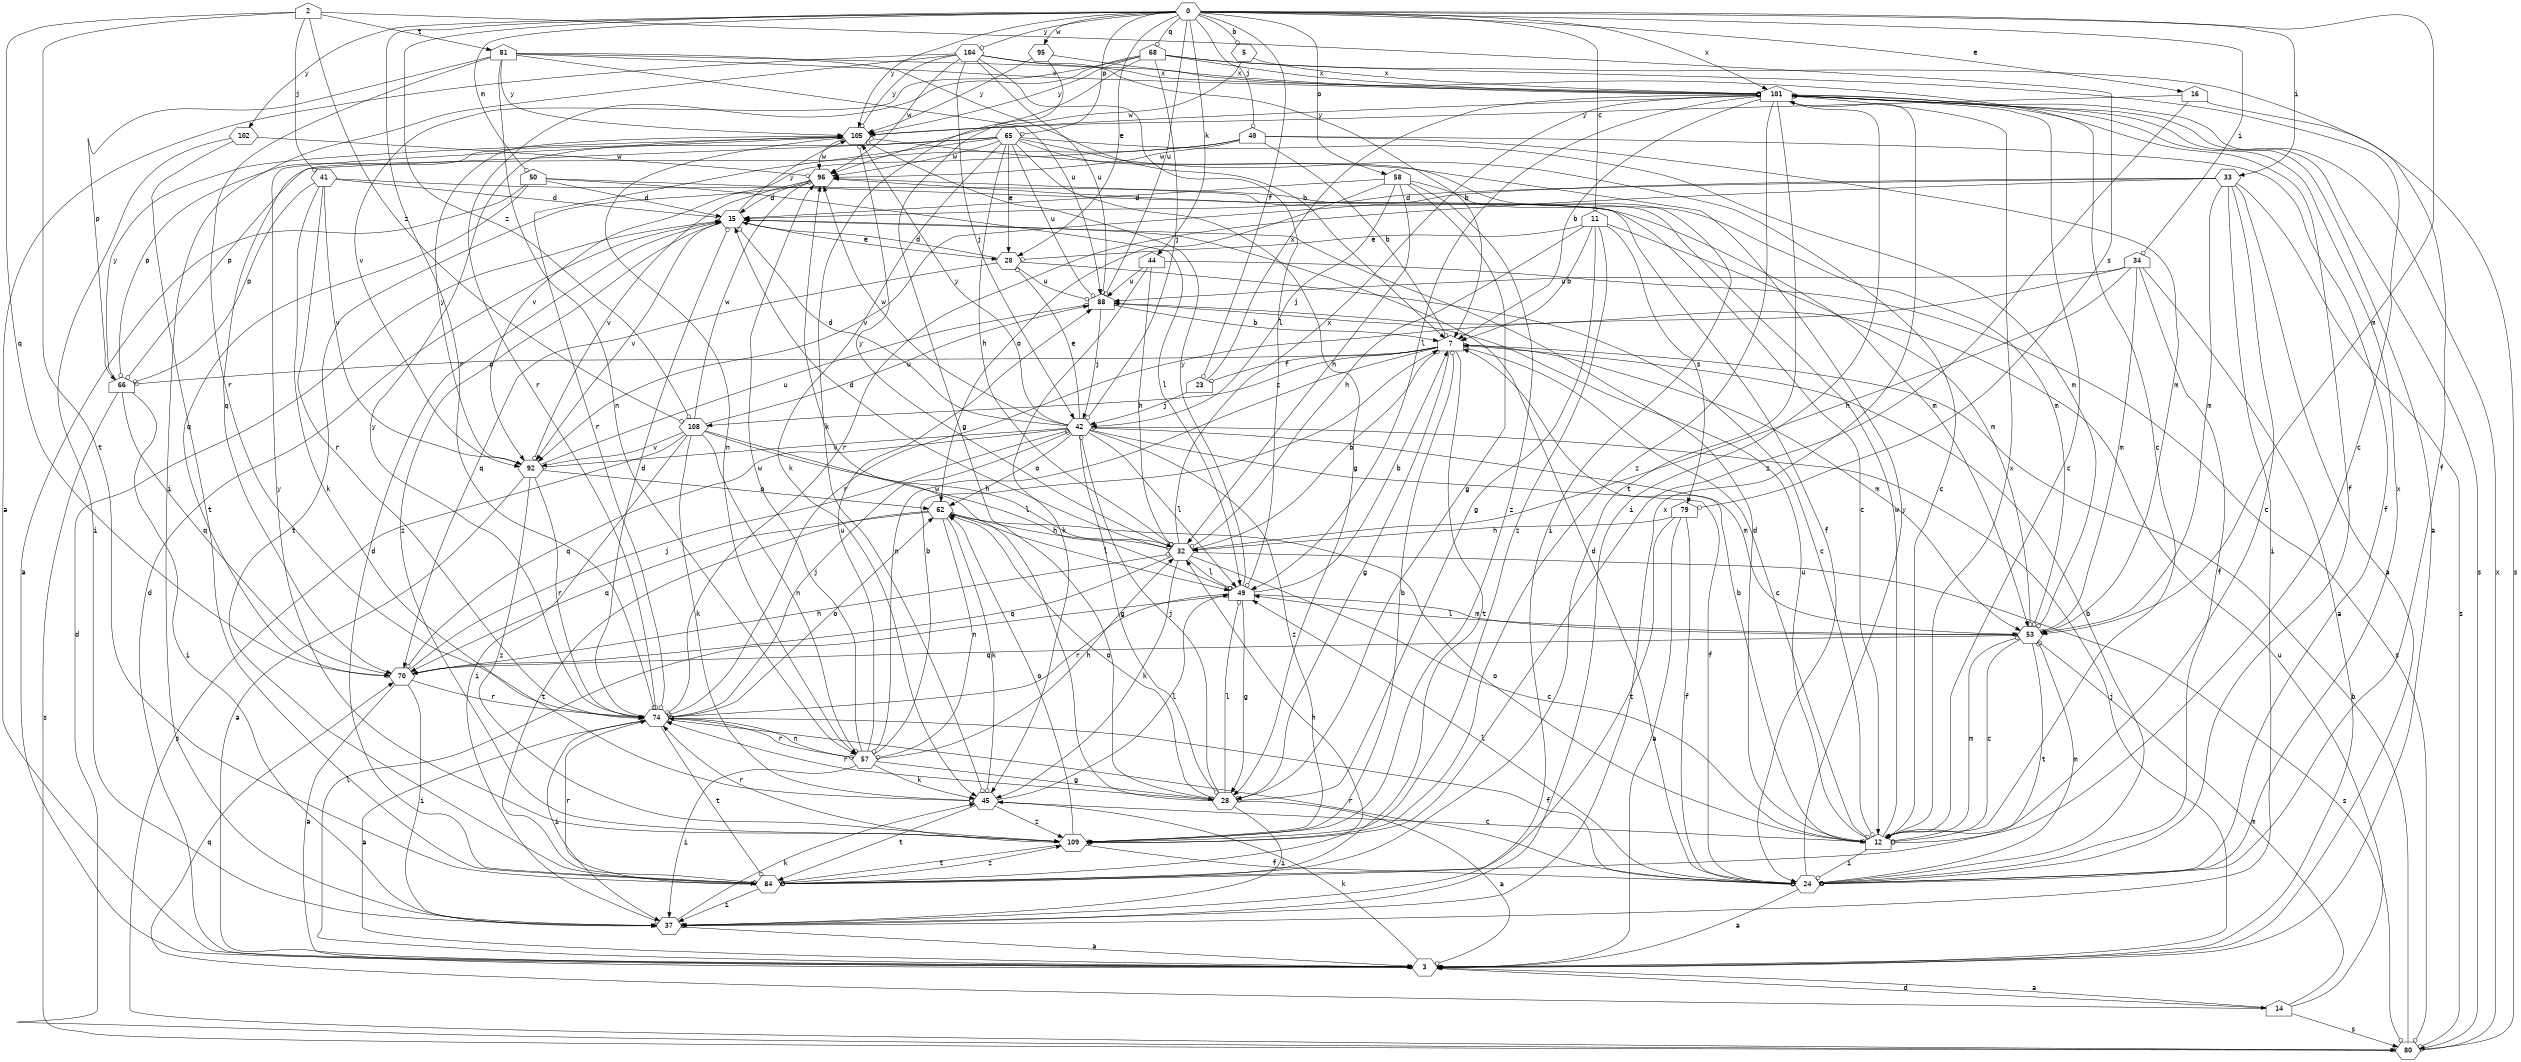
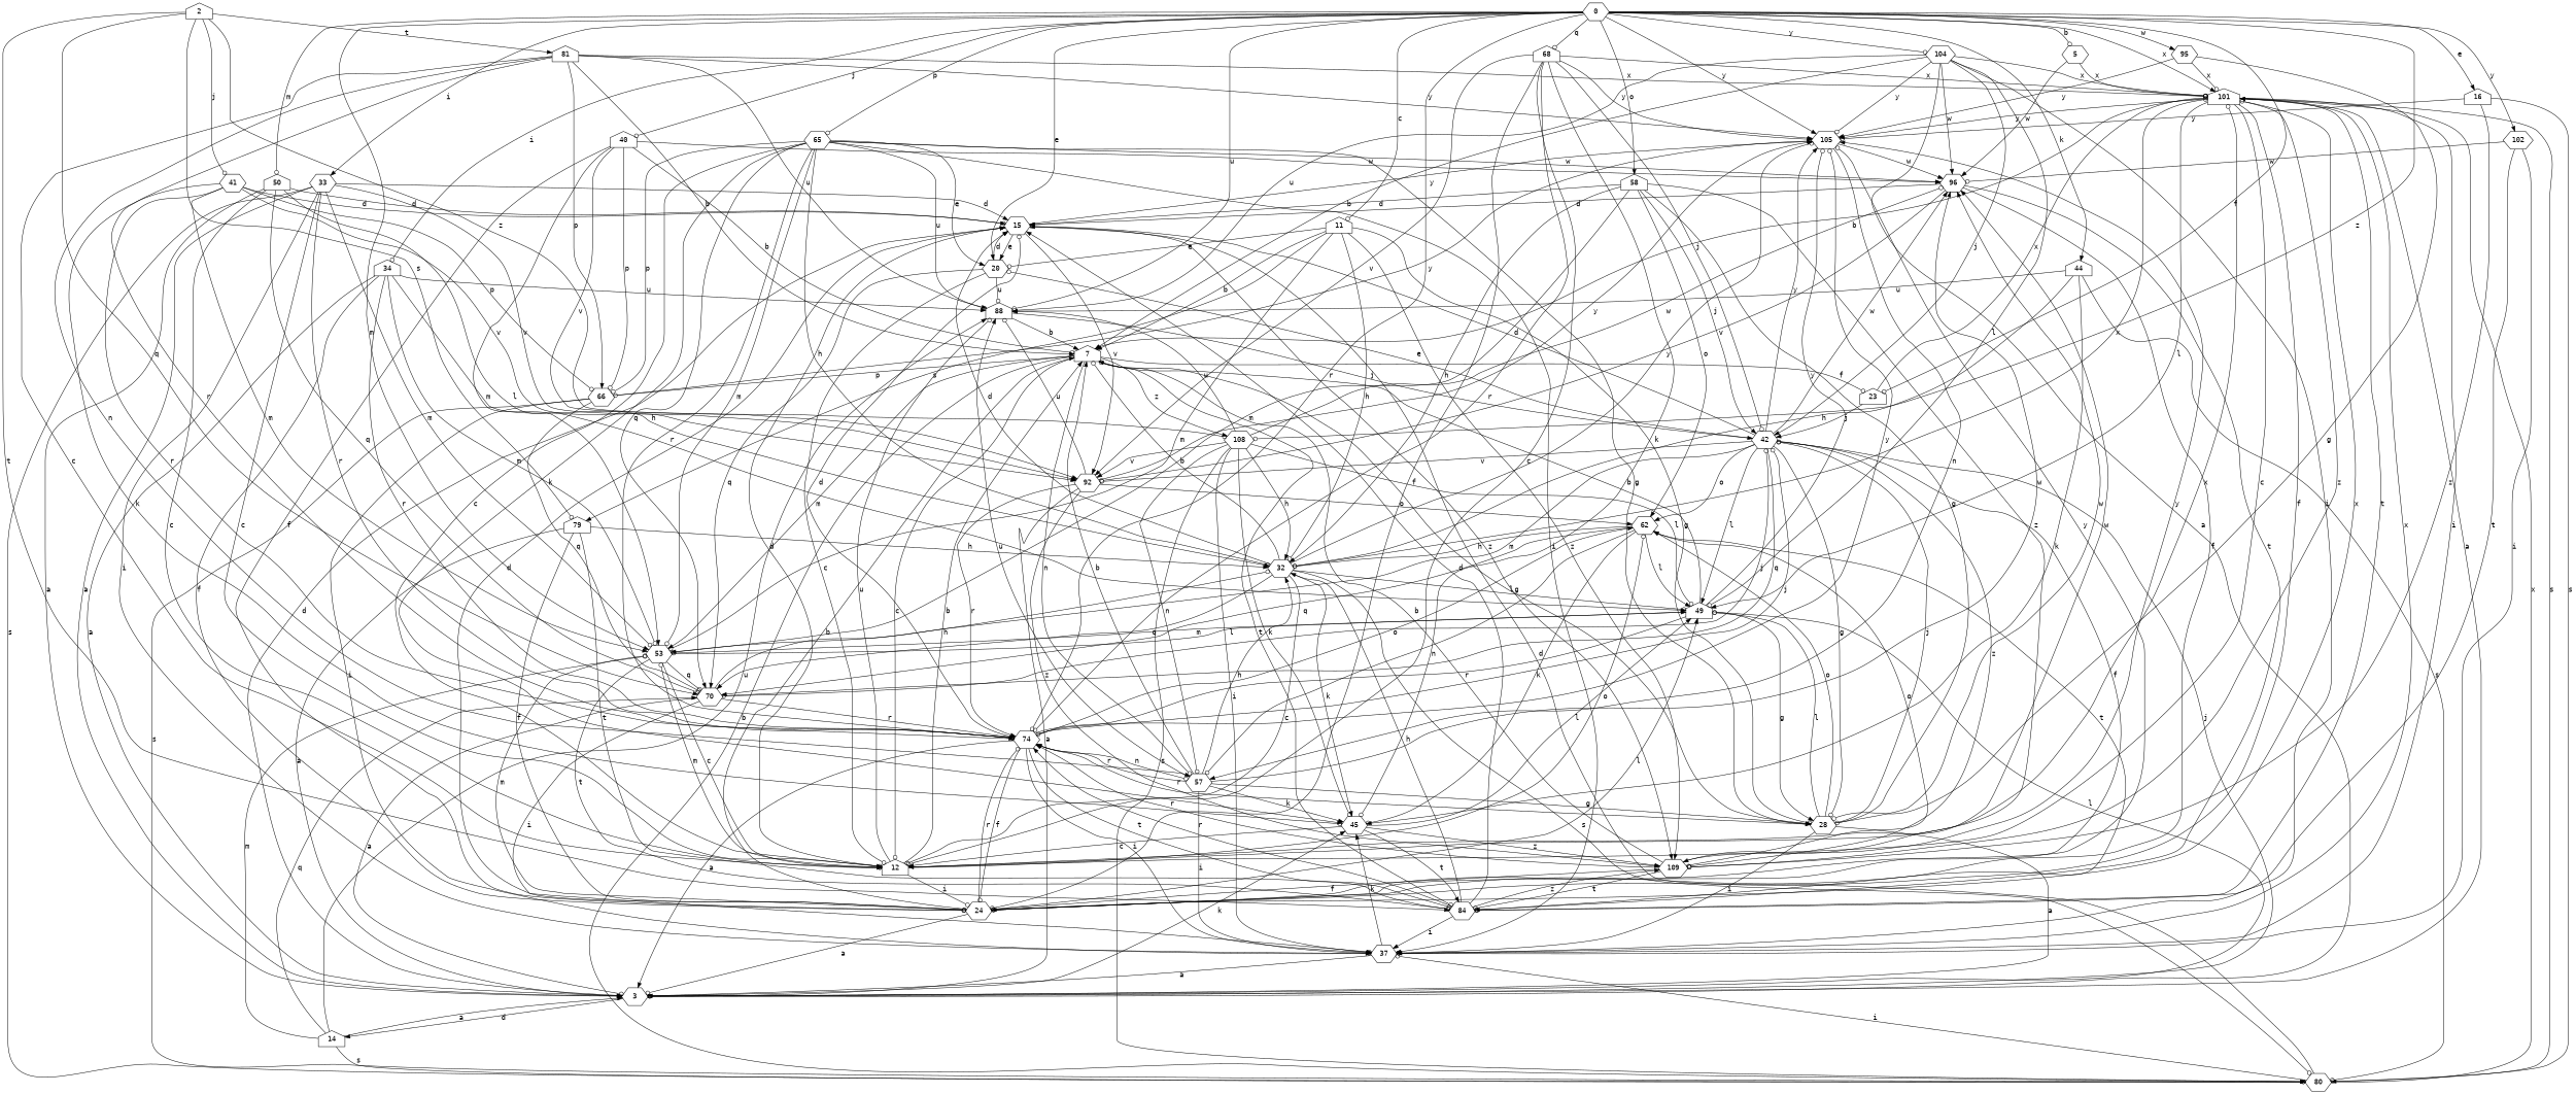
  strict digraph {
    fontname="DejaVu Sans Mono"
    node [fontname="DejaVu Sans Mono" shape=hexagon]
    edge [arrowhead=normal fontname="DejaVu Sans Mono"]
    0
    5
    11 [shape=house]
    16 [shape=house]
    20
    23 [shape=house]
    33
    34 [shape=house]
    40 [shape=house]
    44 [shape=house]
    50 [shape=house]
    53
    58 [shape=house]
    65
    68 [shape=house]
    74
    88 [shape=house]
    95
    101 [shape=house]
    102
    104
    105
    108
    96
    79 [shape=house]
    7 [shape=house]
    28
    32
    109
    80
    70
    15
    12 [shape=house]
    42
    3
    92
    37
    24
-   66 [shape=house]
+   66
    45
    49 [shape=house]
    84
    62
    57
    2 [shape=house]
    41
    81 [shape=house]
    14 [shape=house]
    0 -> 5 [arrowhead=odot label=b]
    0 -> 11 [arrowhead=odot label=c]
    0 -> 16 [label=e]
    0 -> 20 [label=e]
    0 -> 23 [arrowhead=odot label=f]
    0 -> 33 [label=i]
    0 -> 34 [arrowhead=odot label=i]
    0 -> 40 [arrowhead=odot label=j]
    0 -> 44 [label=k]
    0 -> 50 [arrowhead=odot label=m]
    0 -> 53 [label=m]
    0 -> 58 [label=o]
    0 -> 65 [arrowhead=odot label=p]
    0 -> 68 [arrowhead=odot label=q]
    0 -> 74 [arrowhead=odot label=r]
    0 -> 88 [arrowhead=odot label=u]
    0 -> 95 [label=w]
    0 -> 101 [label=x]
    0 -> 102 [label=y]
    0 -> 104 [arrowhead=odot label=y]
    0 -> 105 [label=y]
    0 -> 108 [arrowhead=odot label=z]
    5 -> 101 [arrowhead=odot label=x]
    5 -> 96 [label=w]
    11 -> 20 [arrowhead=odot label=e]
    11 -> 53 [arrowhead=odot label=m]
    11 -> 79 [label=s]
    11 -> 7 [label=b]
    11 -> 28 [arrowhead=odot label=g]
    11 -> 32 [arrowhead=odot label=h]
    11 -> 109 [label=z]
    16 -> 105 [arrowhead=odot label=y]
    16 -> 109 [arrowhead=odot label=z]
    16 -> 80 [arrowhead=odot label=s]
    20 -> 88 [arrowhead=odot label=u]
    20 -> 70 [label=q]
    20 -> 15 [label=d]
    20 -> 12 [arrowhead=odot label=c]
    23 -> 101 [arrowhead=odot label=x]
    23 -> 42 [label=j]
    33 -> 53 [arrowhead=odot label=m]
    33 -> 74 [arrowhead=odot label=r]
    33 -> 80 [arrowhead=odot label=s]
    33 -> 15 [label=d]
    33 -> 12 [label=c]
    33 -> 3 [label=a]
    33 -> 92 [label=v]
    33 -> 37 [arrowhead=odot label=i]
    34 -> 53 [arrowhead=odot label=m]
    34 -> 74 [arrowhead=odot label=r]
    34 -> 88 [label=u]
    34 -> 32 [label=h]
    34 -> 3 [label=a]
    34 -> 24 [arrowhead=odot label=f]
    40 -> 53 [label=m]
    40 -> 96 [label=w]
    40 -> 7 [arrowhead=odot label=b]
    40 -> 92 [label=v]
    40 -> 24 [arrowhead=odot label=f]
    40 -> 66 [arrowhead=odot label=p]
    44 -> 88 [label=u]
    44 -> 32 [arrowhead=odot label=h]
    44 -> 80 [arrowhead=odot label=s]
    44 -> 45 [label=k]
    50 -> 70 [arrowhead=odot label=q]
    50 -> 15 [label=d]
    50 -> 12 [label=c]
    50 -> 3 [arrowhead=odot label=a]
    50 -> 49 [label=l]
    53 -> 70 [arrowhead=odot label=q]
    53 -> 12 [arrowhead=odot label=c]
    53 -> 49 [label=l]
    53 -> 84 [arrowhead=odot label=t]
    58 -> 53 [arrowhead=odot label=m]
    58 -> 28 [arrowhead=odot label=g]
    58 -> 32 [label=h]
    58 -> 109 [label=z]
    58 -> 15 [label=d]
    58 -> 42 [label=j]
    58 -> 62 [label=o]
    65 -> 20 [label=e]
    65 -> 53 [arrowhead=odot label=m]
    65 -> 74 [arrowhead=odot label=r]
    65 -> 88 [arrowhead=odot label=u]
    65 -> 96 [label=w]
    65 -> 28 [label=g]
    65 -> 32 [arrowhead=odot label=h]
    65 -> 70 [label=q]
    65 -> 12 [arrowhead=odot label=c]
    65 -> 37 [label=i]
    65 -> 66 [arrowhead=odot label=p]
    65 -> 45 [label=k]
    68 -> 74 [arrowhead=odot label=r]
    68 -> 101 [arrowhead=odot label=x]
    68 -> 105 [label=y]
    68 -> 12 [arrowhead=odot label=c]
    68 -> 42 [arrowhead=odot label=j]
    68 -> 92 [label=v]
    68 -> 24 [arrowhead=odot label=f]
    68 -> 45 [arrowhead=odot label=k]
    74 -> 105 [arrowhead=odot label=y]
    74 -> 15 [arrowhead=odot label=d]
    74 -> 42 [arrowhead=odot label=j]
    74 -> 3 [label=a]
    74 -> 37 [label=i]
    74 -> 24 [arrowhead=odot label=f]
    74 -> 84 [arrowhead=odot label=t]
    74 -> 62 [label=o]
    74 -> 57 [arrowhead=odot label=n]
    88 -> 7 [label=b]
    88 -> 42 [label=j]
    95 -> 101 [arrowhead=odot label=x]
    95 -> 105 [label=y]
    95 -> 28 [arrowhead=odot label=g]
    101 -> 105 [label=y]
    101 -> 7 [label=b]
    101 -> 109 [arrowhead=odot label=z]
    101 -> 80 [label=s]
    101 -> 12 [label=c]
    101 -> 3 [arrowhead=odot label=a]
    101 -> 37 [label=i]
    101 -> 24 [arrowhead=odot label=f]
    101 -> 49 [label=l]
    101 -> 84 [arrowhead=odot label=t]
    102 -> 96 [arrowhead=odot label=w]
    102 -> 37 [arrowhead=odot label=i]
    102 -> 84 [arrowhead=odot label=t]
    104 -> 88 [arrowhead=odot label=u]
    104 -> 101 [arrowhead=odot label=x]
    104 -> 105 [arrowhead=odot label=y]
    104 -> 96 [label=w]
    104 -> 7 [label=b]
    104 -> 42 [label=j]
    104 -> 3 [arrowhead=odot label=a]
    104 -> 37 [label=i]
    104 -> 49 [arrowhead=odot label=l]
    105 -> 96 [label=w]
    105 -> 57 [label=n]
    108 -> 88 [label=u]
    108 -> 96 [arrowhead=odot label=w]
    108 -> 32 [label=h]
    108 -> 80 [label=s]
    108 -> 92 [label=v]
    108 -> 37 [arrowhead=odot label=i]
    108 -> 45 [arrowhead=odot label=k]
    108 -> 49 [arrowhead=odot label=l]
    108 -> 57 [arrowhead=odot label=n]
    96 -> 15 [label=d]
    96 -> 92 [arrowhead=odot label=v]
    96 -> 24 [label=f]
    96 -> 84 [label=t]
    79 -> 32 [label=h]
    79 -> 3 [label=a]
    79 -> 24 [arrowhead=odot label=f]
    79 -> 84 [arrowhead=odot label=t]
    7 -> 23 [arrowhead=odot label=f]
    7 -> 53 [label=m]
    7 -> 108 [label=z]
    7 -> 28 [label=g]
    7 -> 12 [arrowhead=odot label=c]
    7 -> 66 [arrowhead=odot label=p]
    7 -> 84 [arrowhead=odot label=t]
    7 -> 57 [arrowhead=odot label=n]
    28 -> 74 [label=r]
    28 -> 96 [label=w]
    28 -> 42 [arrowhead=odot label=j]
    28 -> 3 [arrowhead=odot label=a]
    28 -> 37 [arrowhead=odot label=i]
    28 -> 49 [arrowhead=odot label=l]
    28 -> 62 [label=o]
    32 -> 101 [arrowhead=odot label=x]
    32 -> 105 [arrowhead=odot label=y]
    32 -> 7 [arrowhead=odot label=b]
    32 -> 80 [arrowhead=odot label=s]
    32 -> 70 [label=q]
    32 -> 15 [label=d]
    32 -> 12 [arrowhead=odot label=c]
    32 -> 45 [label=k]
    32 -> 49 [arrowhead=odot label=l]
    109 -> 74 [label=r]
    109 -> 105 [label=y]
    109 -> 7 [arrowhead=odot label=b]
    109 -> 24 [arrowhead=odot label=f]
    109 -> 84 [arrowhead=odot label=t]
    109 -> 62 [label=o]
    80 -> 101 [label=x]
    80 -> 7 [arrowhead=odot label=b]
    80 -> 15 [label=d]
+   80 -> 37 [arrowhead=odot label=i]
    70 -> 74 [label=r]
    70 -> 32 [arrowhead=odot label=h]
    70 -> 42 [arrowhead=odot label=j]
    70 -> 3 [arrowhead=odot label=a]
    70 -> 37 [label=i]
    15 -> 20 [label=e]
    15 -> 105 [label=y]
    15 -> 109 [label=z]
    15 -> 92 [label=v]
    12 -> 53 [arrowhead=odot label=m]
    12 -> 88 [arrowhead=odot label=u]
    12 -> 101 [arrowhead=odot label=x]
    12 -> 96 [label=w]
    12 -> 7 [label=b]
    12 -> 15 [label=d]
    12 -> 24 [arrowhead=odot label=i]
    12 -> 62 [arrowhead=odot label=o]
    42 -> 20 [arrowhead=odot label=e]
    42 -> 53 [label=m]
    42 -> 105 [label=y]
    42 -> 96 [label=w]
    42 -> 28 [arrowhead=odot label=g]
    42 -> 109 [arrowhead=odot label=z]
    42 -> 70 [arrowhead=odot label=q]
    42 -> 15 [arrowhead=odot label=d]
    42 -> 92 [arrowhead=odot label=v]
    42 -> 24 [arrowhead=odot label=f]
    42 -> 49 [label=l]
    42 -> 62 [label=o]
    3 -> 15 [label=d]
    3 -> 42 [arrowhead=odot label=j]
    3 -> 45 [label=k]
    3 -> 49 [arrowhead=odot label=l]
    3 -> 14 [label=d]
    92 -> 74 [label=r]
    92 -> 88 [arrowhead=odot label=u]
    92 -> 105 [label=y]
    92 -> 109 [label=z]
    92 -> 3 [arrowhead=odot label=a]
    92 -> 62 [label=o]
    37 -> 101 [label=x]
    37 -> 3 [label=a]
    37 -> 45 [label=k]
    24 -> 53 [arrowhead=odot label=m]
    24 -> 74 [arrowhead=odot label=r]
    24 -> 101 [arrowhead=odot label=x]
    24 -> 105 [arrowhead=odot label=y]
    24 -> 7 [label=b]
    24 -> 15 [label=d]
    24 -> 3 [arrowhead=odot label=a]
    24 -> 49 [label=l]
    66 -> 105 [arrowhead=odot label=y]
    66 -> 80 [arrowhead=odot label=s]
    66 -> 70 [arrowhead=odot label=q]
    66 -> 37 [label=i]
    45 -> 109 [label=z]
    45 -> 12 [label=c]
    45 -> 49 [label=l]
    45 -> 84 [label=t]
    49 -> 53 [arrowhead=odot label=m]
    49 -> 74 [arrowhead=odot label=r]
    49 -> 105 [arrowhead=odot label=y]
    49 -> 7 [label=b]
    49 -> 28 [label=g]
    84 -> 74 [label=r]
    84 -> 32 [label=h]
    84 -> 109 [label=z]
    84 -> 15 [label=d]
    84 -> 37 [label=i]
    62 -> 32 [arrowhead=odot label=h]
    62 -> 70 [label=q]
    62 -> 45 [arrowhead=odot label=k]
    62 -> 49 [label=l]
    62 -> 84 [arrowhead=odot label=t]
    62 -> 57 [arrowhead=odot label=n]
    57 -> 74 [label=r]
    57 -> 88 [label=u]
    57 -> 96 [label=w]
    57 -> 7 [label=b]
    57 -> 28 [label=g]
    57 -> 32 [label=h]
    57 -> 37 [label=i]
    57 -> 45 [label=k]
    2 -> 108 [arrowhead=odot label=z]
    2 -> 79 [arrowhead=odot label=s]
    2 -> 70 [label=q]
    2 -> 84 [label=t]
    2 -> 41 [arrowhead=odot label=j]
    2 -> 81 [label=t]
    41 -> 53 [label=m]
    41 -> 74 [label=r]
    41 -> 15 [arrowhead=odot label=d]
    41 -> 92 [label=v]
    41 -> 66 [arrowhead=odot label=p]
    41 -> 45 [arrowhead=odot label=k]
    81 -> 74 [arrowhead=odot label=r]
    81 -> 88 [label=u]
    81 -> 101 [arrowhead=odot label=x]
    81 -> 105 [label=y]
    81 -> 7 [label=b]
    81 -> 12 [arrowhead=odot label=c]
    81 -> 66 [label=p]
    81 -> 57 [label=n]
    14 -> 53 [arrowhead=odot label=m]
    14 -> 88 [label=u]
    14 -> 80 [label=s]
    14 -> 70 [label=q]
    14 -> 3 [label=a]
  }
